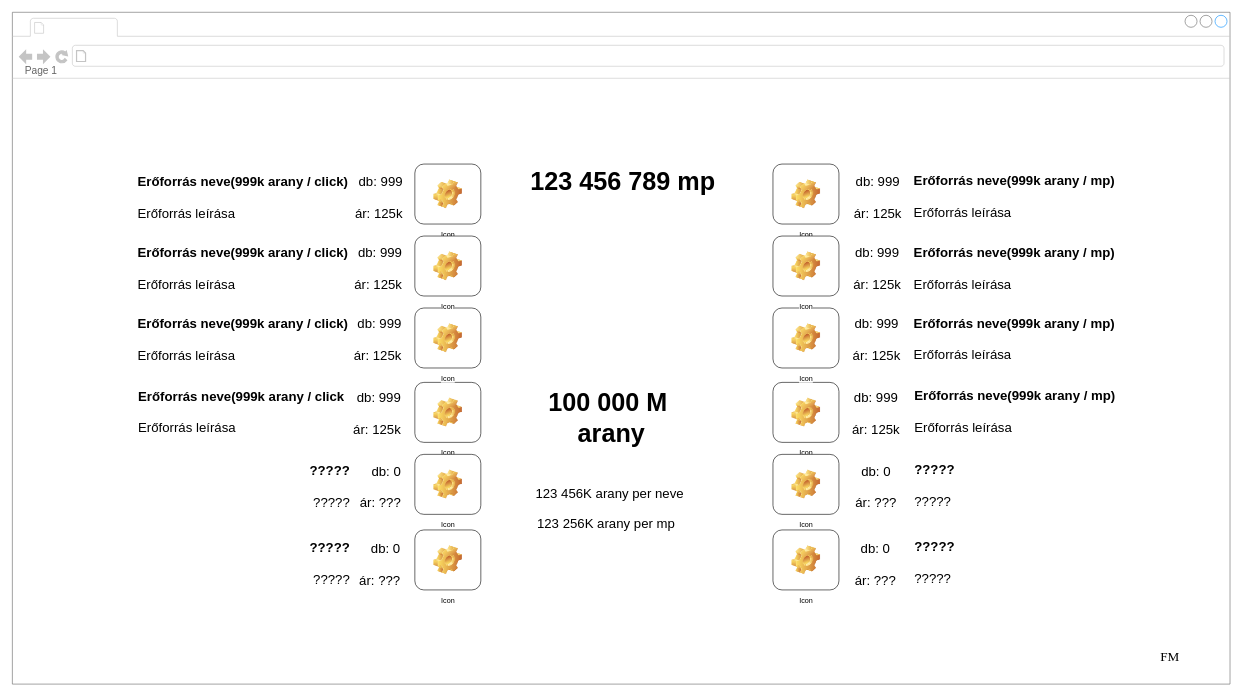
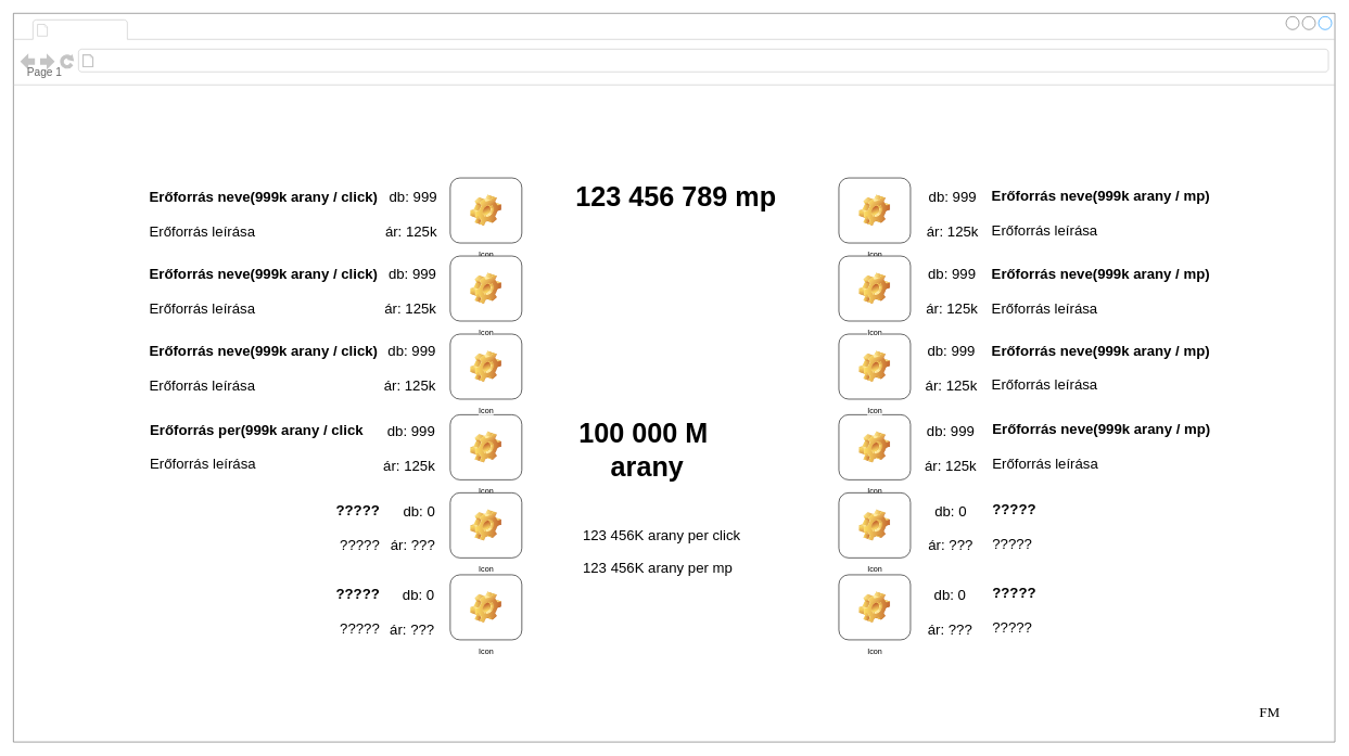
  <mxCell id="0" />
  <mxCell id="1" parent="0" />
  <mxCell id="2" value="" style="strokeWidth=1;shadow=0;dashed=0;align=center;html=1;shape=mxgraph.mockup.containers.browserWindow;rSize=0;strokeColor=#666666;strokeColor2=#008cff;strokeColor3=#c4c4c4;mainText=,;recursiveResize=0;" vertex="1" parent="1"><mxGeometry x="20" y="20" width="2030" height="1120" as="geometry" /></mxCell>
- <mxCell id="3" value="Page 1" style="strokeWidth=1;shadow=0;dashed=0;align=center;html=1;shape=mxgraph.mockup.containers.anchor;fontSize=17;fontColor=#666666;align=left;whiteSpace=wrap;" vertex="1" parent="2"><mxGeometry x="19" y="78" width="170" height="40" as="geometry" /></mxCell>
+ <mxCell id="3" value="Page 1" style="strokeWidth=1;shadow=0;dashed=0;align=center;html=1;shape=mxgraph.mockup.containers.anchor;fontSize=17;fontColor=#666666;align=left;whiteSpace=wrap;" vertex="1" parent="2"><mxGeometry x="19" y="78" width="110" height="26" as="geometry" /></mxCell>
  <mxCell id="4" value="&lt;p style=&quot;line-height: 240%; font-size: 22px;&quot;&gt;&lt;font style=&quot;&quot; face=&quot;Comic Sans MS&quot;&gt;FM&lt;/font&gt;&lt;/p&gt;" style="text;html=1;strokeColor=none;fillColor=none;align=center;verticalAlign=middle;whiteSpace=wrap;rounded=0;fontSize=14;" vertex="1" parent="2"><mxGeometry x="1900" y="1040" width="60" height="70" as="geometry" /></mxCell>
  <mxCell id="5" value="" style="shape=image;html=1;verticalAlign=top;verticalLabelPosition=bottom;labelBackgroundColor=#ffffff;imageAspect=0;aspect=fixed;image=https://cdn0.iconfinder.com/data/icons/ie_Bright/128/gold.png" vertex="1" parent="1"><mxGeometry x="908" y="393" width="210" height="210" as="geometry" /></mxCell>
  <mxCell id="6" value="Icon" style="icon;html=1;image=img/clipart/Gear_128x128.png" vertex="1" parent="1"><mxGeometry x="1288" y="273" width="110" height="100" as="geometry" /></mxCell>
  <mxCell id="7" value="&lt;font style=&quot;font-size: 42px;&quot;&gt;&lt;b&gt;123 456 789 mp&lt;/b&gt;&lt;/font&gt;" style="text;html=1;strokeColor=none;fillColor=none;align=center;verticalAlign=middle;whiteSpace=wrap;rounded=0;fontSize=14;" vertex="1" parent="1"><mxGeometry x="863" y="243" width="350" height="120" as="geometry" /></mxCell>
- <mxCell id="8" value="&lt;font style=&quot;font-size: 42px;&quot;&gt;&lt;b&gt;100 000 M&lt;br&gt;&amp;nbsp;arany&lt;/b&gt;&lt;/font&gt;" style="text;html=1;strokeColor=none;fillColor=none;align=center;verticalAlign=middle;whiteSpace=wrap;rounded=0;fontSize=14;" vertex="1" parent="1"><mxGeometry x="838" y="637" width="350" height="120" as="geometry" /></mxCell>
+ <mxCell id="8" value="&lt;font style=&quot;font-size: 42px;&quot;&gt;&lt;b&gt;100 000 M&lt;br&gt;&amp;nbsp;arany&lt;/b&gt;&lt;/font&gt;" style="text;html=1;strokeColor=none;fillColor=none;align=center;verticalAlign=middle;whiteSpace=wrap;rounded=0;fontSize=14;" vertex="1" parent="1"><mxGeometry x="813" y="632" width="350" height="120" as="geometry" /></mxCell>
  <mxCell id="9" value="Icon" style="icon;html=1;image=img/clipart/Gear_128x128.png" vertex="1" parent="1"><mxGeometry x="1288" y="637" width="110" height="100" as="geometry" /></mxCell>
  <mxCell id="10" value="Icon" style="icon;html=1;image=img/clipart/Gear_128x128.png" vertex="1" parent="1"><mxGeometry x="1288" y="513" width="110" height="100" as="geometry" /></mxCell>
  <mxCell id="11" value="Icon" style="icon;html=1;image=img/clipart/Gear_128x128.png" vertex="1" parent="1"><mxGeometry x="1288" y="757" width="110" height="100" as="geometry" /></mxCell>
  <mxCell id="12" value="Icon" style="icon;html=1;image=img/clipart/Gear_128x128.png" vertex="1" parent="1"><mxGeometry x="1288" y="393" width="110" height="100" as="geometry" /></mxCell>
  <mxCell id="13" value="Icon" style="icon;html=1;image=img/clipart/Gear_128x128.png" vertex="1" parent="1"><mxGeometry x="1288" y="883" width="110" height="100" as="geometry" /></mxCell>
  <mxCell id="14" value="&lt;p style=&quot;line-height: 240%; font-size: 22px;&quot;&gt;&lt;font style=&quot;font-size: 22px;&quot;&gt;db: 999&lt;br&gt;ár: 125k&lt;br&gt;&lt;/font&gt;&lt;/p&gt;" style="text;html=1;strokeColor=none;fillColor=none;align=center;verticalAlign=middle;whiteSpace=wrap;rounded=0;fontSize=14;" vertex="1" parent="1"><mxGeometry x="1388" y="284" width="150" height="90" as="geometry" /></mxCell>
  <mxCell id="15" value="Icon" style="icon;html=1;image=img/clipart/Gear_128x128.png" vertex="1" parent="1"><mxGeometry x="691" y="273" width="110" height="100" as="geometry" /></mxCell>
  <mxCell id="16" value="Icon" style="icon;html=1;image=img/clipart/Gear_128x128.png" vertex="1" parent="1"><mxGeometry x="691" y="637" width="110" height="100" as="geometry" /></mxCell>
  <mxCell id="17" value="Icon" style="icon;html=1;image=img/clipart/Gear_128x128.png" vertex="1" parent="1"><mxGeometry x="691" y="513" width="110" height="100" as="geometry" /></mxCell>
  <mxCell id="18" value="Icon" style="icon;html=1;image=img/clipart/Gear_128x128.png" vertex="1" parent="1"><mxGeometry x="691" y="757" width="110" height="100" as="geometry" /></mxCell>
  <mxCell id="19" value="Icon" style="icon;html=1;image=img/clipart/Gear_128x128.png" vertex="1" parent="1"><mxGeometry x="691" y="393" width="110" height="100" as="geometry" /></mxCell>
  <mxCell id="20" value="Icon" style="icon;html=1;image=img/clipart/Gear_128x128.png" vertex="1" parent="1"><mxGeometry x="691" y="883" width="110" height="100" as="geometry" /></mxCell>
  <mxCell id="21" value="&lt;p style=&quot;line-height: 240%; font-size: 22px;&quot;&gt;&lt;font style=&quot;font-size: 22px;&quot;&gt;&lt;b&gt;Erőforrás neve(999k arany / mp)&lt;/b&gt;&lt;br&gt;Erőforrás leírása&lt;/font&gt;&lt;/p&gt;" style="text;html=1;strokeColor=none;fillColor=none;align=left;verticalAlign=middle;whiteSpace=wrap;rounded=0;fontSize=14;" vertex="1" parent="1"><mxGeometry x="1521" y="283" width="357" height="90" as="geometry" /></mxCell>
  <mxCell id="22" value="&lt;p style=&quot;line-height: 240%; font-size: 22px;&quot;&gt;&lt;font style=&quot;font-size: 22px;&quot;&gt;db: 999&lt;br&gt;ár: 125k&lt;br&gt;&lt;/font&gt;&lt;/p&gt;" style="text;html=1;strokeColor=none;fillColor=none;align=center;verticalAlign=middle;whiteSpace=wrap;rounded=0;fontSize=14;" vertex="1" parent="1"><mxGeometry x="1387" y="402" width="150" height="90" as="geometry" /></mxCell>
  <mxCell id="23" value="&lt;p style=&quot;line-height: 240%; font-size: 22px;&quot;&gt;&lt;font style=&quot;font-size: 22px;&quot;&gt;db: 999&lt;br&gt;ár: 125k&lt;br&gt;&lt;/font&gt;&lt;/p&gt;" style="text;html=1;strokeColor=none;fillColor=none;align=center;verticalAlign=middle;whiteSpace=wrap;rounded=0;fontSize=14;" vertex="1" parent="1"><mxGeometry x="1386" y="521" width="150" height="90" as="geometry" /></mxCell>
  <mxCell id="24" value="&lt;p style=&quot;line-height: 240%; font-size: 22px;&quot;&gt;&lt;font style=&quot;font-size: 22px;&quot;&gt;db: 999&lt;br&gt;ár: 125k&lt;br&gt;&lt;/font&gt;&lt;/p&gt;" style="text;html=1;strokeColor=none;fillColor=none;align=center;verticalAlign=middle;whiteSpace=wrap;rounded=0;fontSize=14;" vertex="1" parent="1"><mxGeometry x="1385" y="644" width="150" height="90" as="geometry" /></mxCell>
  <mxCell id="25" value="&lt;p style=&quot;line-height: 240%; font-size: 22px;&quot;&gt;&lt;font style=&quot;font-size: 22px;&quot;&gt;db: 0&lt;br&gt;ár: ???&lt;br&gt;&lt;/font&gt;&lt;/p&gt;" style="text;html=1;strokeColor=none;fillColor=none;align=center;verticalAlign=middle;whiteSpace=wrap;rounded=0;fontSize=14;" vertex="1" parent="1"><mxGeometry x="1385" y="767" width="150" height="90" as="geometry" /></mxCell>
  <mxCell id="26" value="&lt;p style=&quot;line-height: 240%; font-size: 22px;&quot;&gt;&lt;font style=&quot;font-size: 22px;&quot;&gt;db: 0&lt;br&gt;ár: ???&lt;br&gt;&lt;/font&gt;&lt;/p&gt;" style="text;html=1;strokeColor=none;fillColor=none;align=center;verticalAlign=middle;whiteSpace=wrap;rounded=0;fontSize=14;" vertex="1" parent="1"><mxGeometry x="1384" y="896" width="150" height="90" as="geometry" /></mxCell>
  <mxCell id="27" value="&lt;p style=&quot;line-height: 240%; font-size: 22px;&quot;&gt;&lt;font style=&quot;font-size: 22px;&quot;&gt;&lt;b&gt;Erőforrás neve(999k arany / mp)&lt;/b&gt;&lt;br&gt;Erőforrás leírása&lt;/font&gt;&lt;/p&gt;" style="text;html=1;strokeColor=none;fillColor=none;align=left;verticalAlign=middle;whiteSpace=wrap;rounded=0;fontSize=14;" vertex="1" parent="1"><mxGeometry x="1521" y="402" width="357" height="90" as="geometry" /></mxCell>
  <mxCell id="28" value="&lt;p style=&quot;line-height: 240%; font-size: 22px;&quot;&gt;&lt;font style=&quot;font-size: 22px;&quot;&gt;&lt;b&gt;Erőforrás neve(999k arany / mp)&lt;/b&gt;&lt;br&gt;Erőforrás leírása&lt;/font&gt;&lt;/p&gt;" style="text;html=1;strokeColor=none;fillColor=none;align=left;verticalAlign=middle;whiteSpace=wrap;rounded=0;fontSize=14;" vertex="1" parent="1"><mxGeometry x="1521" y="520" width="357" height="90" as="geometry" /></mxCell>
  <mxCell id="29" value="&lt;p style=&quot;line-height: 240%; font-size: 22px;&quot;&gt;&lt;font style=&quot;font-size: 22px;&quot;&gt;&lt;b&gt;Erőforrás neve(999k arany / mp)&lt;/b&gt;&lt;br&gt;Erőforrás leírása&lt;/font&gt;&lt;/p&gt;" style="text;html=1;strokeColor=none;fillColor=none;align=left;verticalAlign=middle;whiteSpace=wrap;rounded=0;fontSize=14;" vertex="1" parent="1"><mxGeometry x="1522" y="641" width="357" height="90" as="geometry" /></mxCell>
  <mxCell id="30" value="&lt;p style=&quot;line-height: 240%; font-size: 22px;&quot;&gt;&lt;font style=&quot;font-size: 22px;&quot;&gt;&lt;b&gt;?????&lt;/b&gt;&lt;br&gt;?????&lt;/font&gt;&lt;/p&gt;" style="text;html=1;strokeColor=none;fillColor=none;align=left;verticalAlign=middle;whiteSpace=wrap;rounded=0;fontSize=14;" vertex="1" parent="1"><mxGeometry x="1522" y="765" width="357" height="90" as="geometry" /></mxCell>
  <mxCell id="31" value="&lt;p style=&quot;line-height: 240%; font-size: 22px;&quot;&gt;&lt;font style=&quot;font-size: 22px;&quot;&gt;&lt;b&gt;?????&lt;/b&gt;&lt;br&gt;?????&lt;/font&gt;&lt;/p&gt;" style="text;html=1;strokeColor=none;fillColor=none;align=left;verticalAlign=middle;whiteSpace=wrap;rounded=0;fontSize=14;" vertex="1" parent="1"><mxGeometry x="1522" y="893" width="357" height="90" as="geometry" /></mxCell>
  <mxCell id="32" value="&lt;p style=&quot;line-height: 240%; font-size: 22px;&quot;&gt;&lt;font style=&quot;font-size: 22px;&quot;&gt;db: 999&lt;br&gt;ár: 125k&lt;br&gt;&lt;/font&gt;&lt;/p&gt;" style="text;html=1;strokeColor=none;fillColor=none;align=right;verticalAlign=middle;whiteSpace=wrap;rounded=0;fontSize=14;" vertex="1" parent="1"><mxGeometry x="523" y="284" width="150" height="90" as="geometry" /></mxCell>
  <mxCell id="33" value="&lt;p style=&quot;line-height: 240%; font-size: 22px;&quot;&gt;&lt;font style=&quot;font-size: 22px;&quot;&gt;db: 999&lt;br&gt;ár: 125k&lt;br&gt;&lt;/font&gt;&lt;/p&gt;" style="text;html=1;strokeColor=none;fillColor=none;align=right;verticalAlign=middle;whiteSpace=wrap;rounded=0;fontSize=14;" vertex="1" parent="1"><mxGeometry x="522" y="402" width="150" height="90" as="geometry" /></mxCell>
  <mxCell id="34" value="&lt;p style=&quot;line-height: 240%; font-size: 22px;&quot;&gt;&lt;font style=&quot;font-size: 22px;&quot;&gt;db: 999&lt;br&gt;ár: 125k&lt;br&gt;&lt;/font&gt;&lt;/p&gt;" style="text;html=1;strokeColor=none;fillColor=none;align=right;verticalAlign=middle;whiteSpace=wrap;rounded=0;fontSize=14;" vertex="1" parent="1"><mxGeometry x="521" y="521" width="150" height="90" as="geometry" /></mxCell>
  <mxCell id="35" value="&lt;p style=&quot;line-height: 240%; font-size: 22px;&quot;&gt;&lt;font style=&quot;font-size: 22px;&quot;&gt;db: 999&lt;br&gt;ár: 125k&lt;br&gt;&lt;/font&gt;&lt;/p&gt;" style="text;html=1;strokeColor=none;fillColor=none;align=right;verticalAlign=middle;whiteSpace=wrap;rounded=0;fontSize=14;" vertex="1" parent="1"><mxGeometry x="520" y="644" width="150" height="90" as="geometry" /></mxCell>
  <mxCell id="36" value="&lt;p style=&quot;line-height: 240%; font-size: 22px;&quot;&gt;&lt;font style=&quot;font-size: 22px;&quot;&gt;db: 0&lt;br&gt;ár: ???&lt;br&gt;&lt;/font&gt;&lt;/p&gt;" style="text;html=1;strokeColor=none;fillColor=none;align=right;verticalAlign=middle;whiteSpace=wrap;rounded=0;fontSize=14;" vertex="1" parent="1"><mxGeometry x="520" y="767" width="150" height="90" as="geometry" /></mxCell>
  <mxCell id="37" value="&lt;p style=&quot;line-height: 240%; font-size: 22px;&quot;&gt;&lt;font style=&quot;font-size: 22px;&quot;&gt;db: 0&lt;br&gt;ár: ???&lt;br&gt;&lt;/font&gt;&lt;/p&gt;" style="text;html=1;strokeColor=none;fillColor=none;align=right;verticalAlign=middle;whiteSpace=wrap;rounded=0;fontSize=14;" vertex="1" parent="1"><mxGeometry x="519" y="896" width="150" height="90" as="geometry" /></mxCell>
  <mxCell id="38" value="&lt;p style=&quot;line-height: 240%; font-size: 22px;&quot;&gt;&lt;font style=&quot;font-size: 22px;&quot;&gt;&lt;b&gt;Erőforrás neve(999k arany / click)&lt;/b&gt;&lt;br&gt;Erőforrás leírása&lt;/font&gt;&lt;/p&gt;" style="text;html=1;strokeColor=none;fillColor=none;align=left;verticalAlign=middle;whiteSpace=wrap;rounded=0;fontSize=14;" vertex="1" parent="1"><mxGeometry x="227" y="284" width="357" height="90" as="geometry" /></mxCell>
  <mxCell id="39" value="&lt;p style=&quot;line-height: 240%; font-size: 22px;&quot;&gt;&lt;font style=&quot;font-size: 22px;&quot;&gt;&lt;b&gt;Erőforrás neve(999k arany / click)&lt;/b&gt;&lt;br&gt;Erőforrás leírása&lt;/font&gt;&lt;/p&gt;" style="text;html=1;strokeColor=none;fillColor=none;align=left;verticalAlign=middle;whiteSpace=wrap;rounded=0;fontSize=14;" vertex="1" parent="1"><mxGeometry x="227" y="403" width="357" height="90" as="geometry" /></mxCell>
  <mxCell id="40" value="&lt;p style=&quot;line-height: 240%; font-size: 22px;&quot;&gt;&lt;font style=&quot;font-size: 22px;&quot;&gt;&lt;b&gt;Erőforrás neve(999k arany / click)&lt;/b&gt;&lt;br&gt;Erőforrás leírása&lt;/font&gt;&lt;/p&gt;" style="text;html=1;strokeColor=none;fillColor=none;align=left;verticalAlign=middle;whiteSpace=wrap;rounded=0;fontSize=14;" vertex="1" parent="1"><mxGeometry x="227" y="521" width="357" height="90" as="geometry" /></mxCell>
- <mxCell id="41" value="&lt;p style=&quot;line-height: 240%; font-size: 22px;&quot;&gt;&lt;font style=&quot;font-size: 22px;&quot;&gt;&lt;b&gt;Erőforrás neve(999k arany / click&lt;/b&gt;&lt;br&gt;Erőforrás leírása&lt;/font&gt;&lt;/p&gt;" style="text;html=1;strokeColor=none;fillColor=none;align=left;verticalAlign=middle;whiteSpace=wrap;rounded=0;fontSize=14;" vertex="1" parent="1"><mxGeometry x="228" y="642" width="357" height="90" as="geometry" /></mxCell>
+ <mxCell id="41" value="&lt;p style=&quot;line-height: 240%; font-size: 22px;&quot;&gt;&lt;font style=&quot;font-size: 22px;&quot;&gt;&lt;b&gt;Erőforrás per(999k arany / click&lt;/b&gt;&lt;br&gt;Erőforrás leírása&lt;/font&gt;&lt;/p&gt;" style="text;html=1;strokeColor=none;fillColor=none;align=left;verticalAlign=middle;whiteSpace=wrap;rounded=0;fontSize=14;" vertex="1" parent="1"><mxGeometry x="228" y="642" width="357" height="90" as="geometry" /></mxCell>
  <mxCell id="42" value="&lt;p style=&quot;line-height: 240%; font-size: 22px;&quot;&gt;&lt;font style=&quot;font-size: 22px;&quot;&gt;&lt;b&gt;?????&lt;/b&gt;&lt;br&gt;?????&lt;/font&gt;&lt;/p&gt;" style="text;html=1;strokeColor=none;fillColor=none;align=right;verticalAlign=middle;whiteSpace=wrap;rounded=0;fontSize=14;" vertex="1" parent="1"><mxGeometry x="228" y="766" width="357" height="90" as="geometry" /></mxCell>
  <mxCell id="43" value="&lt;p style=&quot;line-height: 240%; font-size: 22px;&quot;&gt;&lt;font style=&quot;font-size: 22px;&quot;&gt;&lt;b&gt;?????&lt;/b&gt;&lt;br&gt;?????&lt;/font&gt;&lt;/p&gt;" style="text;html=1;strokeColor=none;fillColor=none;align=right;verticalAlign=middle;whiteSpace=wrap;rounded=0;fontSize=14;" vertex="1" parent="1"><mxGeometry x="228" y="894" width="357" height="90" as="geometry" /></mxCell>
- <mxCell id="44" value="&lt;font style=&quot;font-size: 22px;&quot;&gt;&lt;span&gt;123 456K arany per neve&lt;br&gt;&lt;/span&gt;&lt;/font&gt;" style="text;html=1;strokeColor=none;fillColor=none;align=center;verticalAlign=middle;whiteSpace=wrap;rounded=0;fontSize=14;fontStyle=0" vertex="1" parent="1"><mxGeometry x="841" y="763" width="350" height="120" as="geometry" /></mxCell>
- <mxCell id="45" value="&lt;font style=&quot;font-size: 22px;&quot;&gt;123 256K arany per mp&lt;br&gt;&lt;/font&gt;" style="text;html=1;strokeColor=none;fillColor=none;align=center;verticalAlign=middle;whiteSpace=wrap;rounded=0;fontSize=14;fontStyle=0" vertex="1" parent="1"><mxGeometry x="835" y="814" width="350" height="120" as="geometry" /></mxCell>
+ <mxCell id="44" value="&lt;font style=&quot;font-size: 22px;&quot;&gt;&lt;span&gt;123 456K arany per click&lt;br&gt;&lt;/span&gt;&lt;/font&gt;" style="text;html=1;strokeColor=none;fillColor=none;align=center;verticalAlign=middle;whiteSpace=wrap;rounded=0;fontSize=14;fontStyle=0" vertex="1" parent="1"><mxGeometry x="841" y="763" width="350" height="120" as="geometry" /></mxCell>
+ <mxCell id="45" value="&lt;font style=&quot;font-size: 22px;&quot;&gt;123 456K arany per mp&lt;br&gt;&lt;/font&gt;" style="text;html=1;strokeColor=none;fillColor=none;align=center;verticalAlign=middle;whiteSpace=wrap;rounded=0;fontSize=14;fontStyle=0" vertex="1" parent="1"><mxGeometry x="835" y="814" width="350" height="120" as="geometry" /></mxCell>
